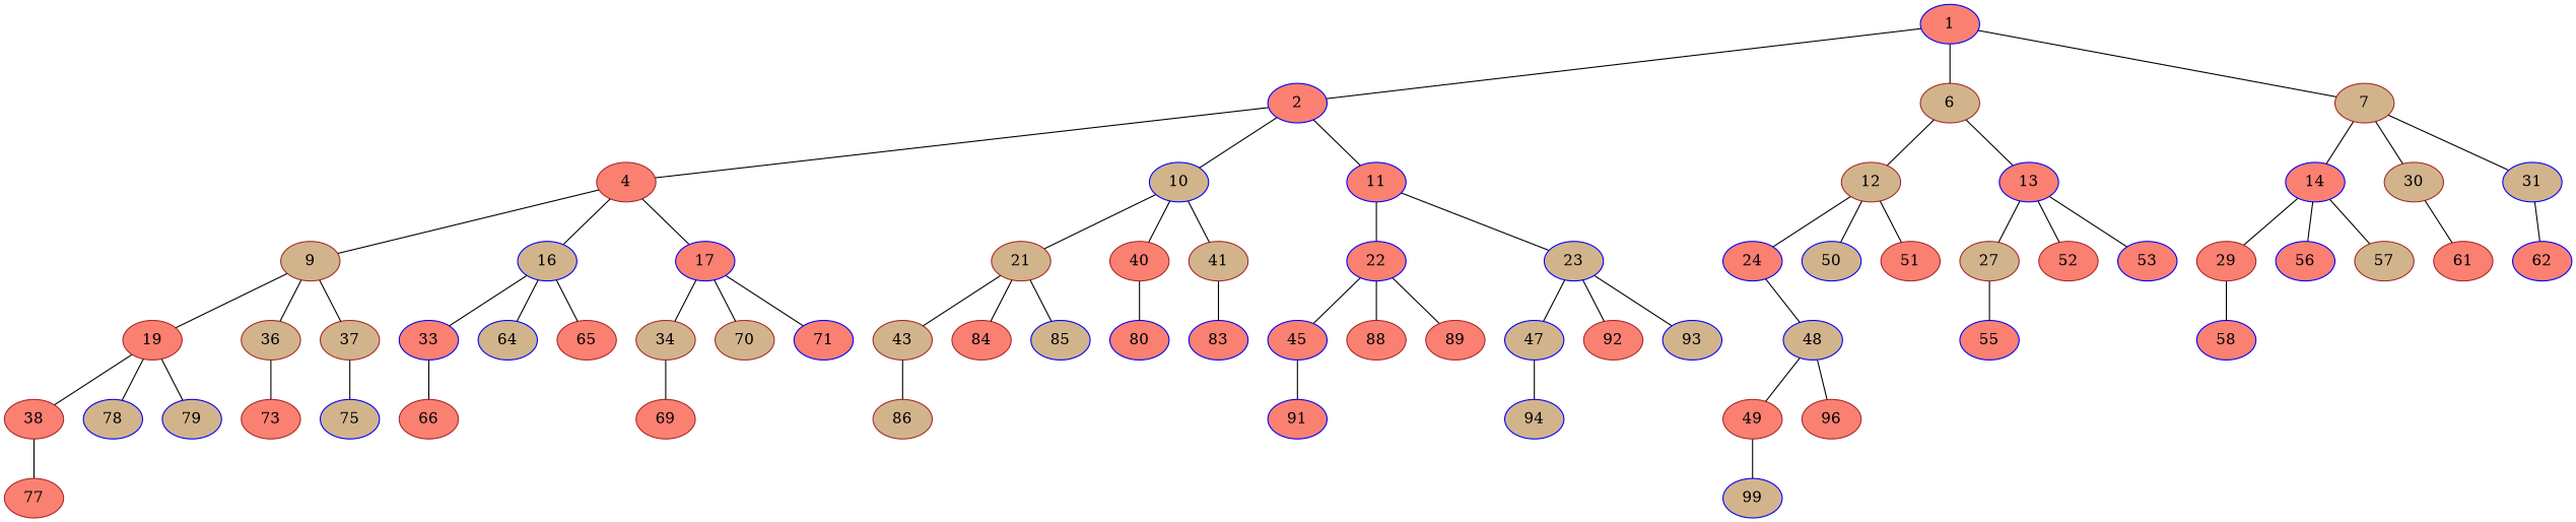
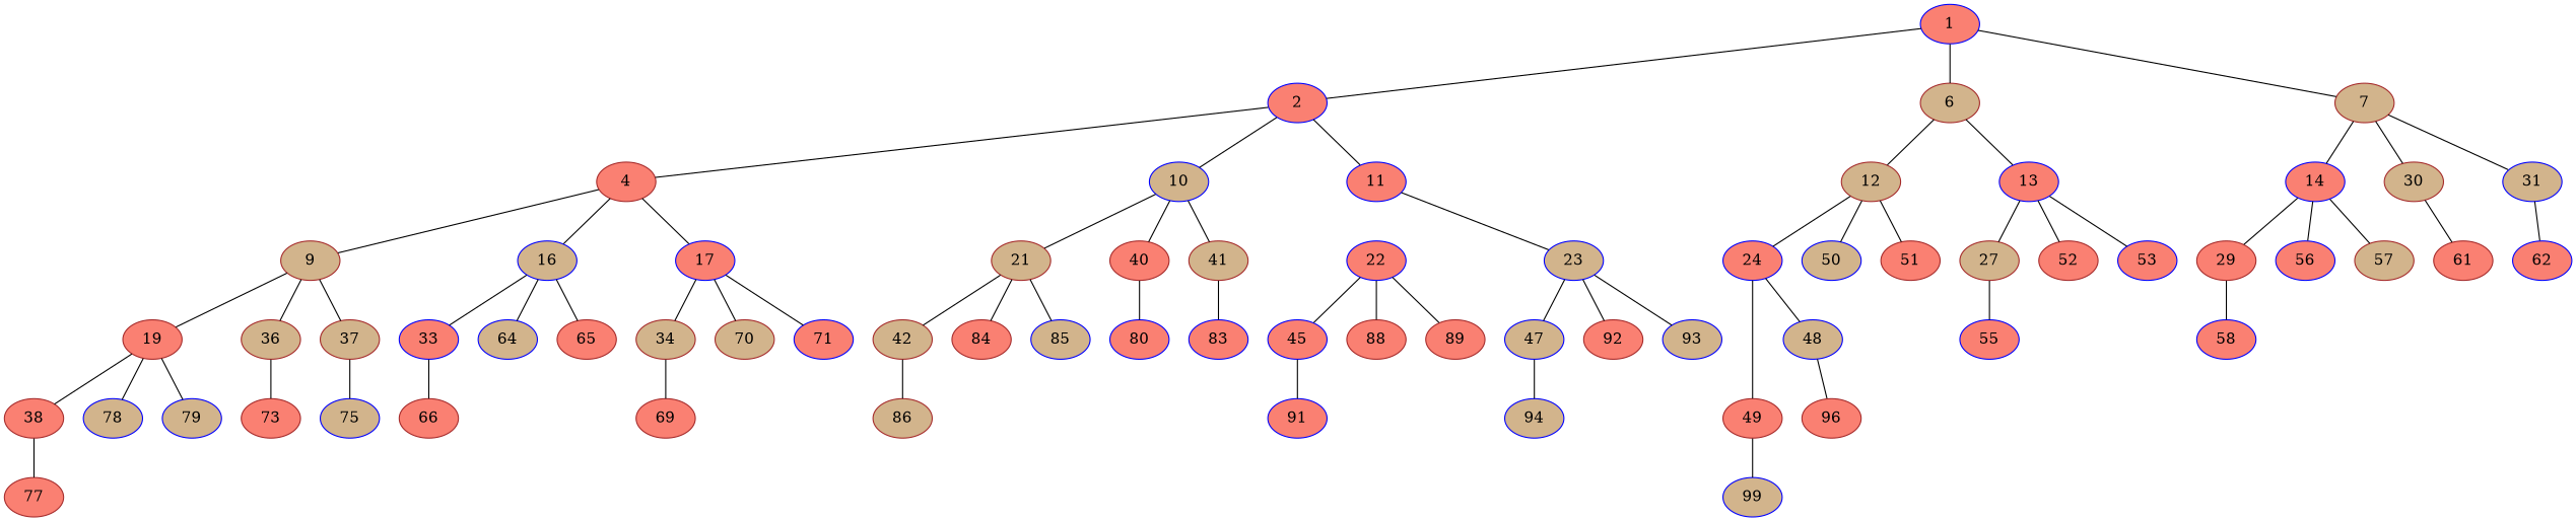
  graph {
    node [color=blue fillcolor=salmon style=filled latent=0.166667]
    1 [super="+3" latent=""]
    2 [latent=1 super="+5"]
    6 [color=brown fillcolor=tan latent=0.5]
    7 [color=brown fillcolor=tan latent=0.5 super="+15"]
    4 [color=brown latent=0.5 super="+8"]
    10 [fillcolor=tan latent=0.333333 super="+20"]
    11 [latent=0.333333]
    12 [color=brown fillcolor=tan latent=0.333333 super="+25"]
    13 [latent=0.333333 super="+26"]
    14 [latent=0.333333 super="+28"]
    30 [color=brown fillcolor=tan latent=0.25 super="+60"]
    31 [fillcolor=tan latent=0.25 super="+63"]
    9 [color=brown fillcolor=tan latent=0.333333 super="+18"]
    16 [fillcolor=tan latent=0.25 super="+32"]
    17 [latent=0.25 super="+35"]
    21 [color=brown fillcolor=tan latent=0.25 super="+42"]
    40 [color=brown latent=0.2 super="+81"]
    41 [color=brown fillcolor=tan latent=0.2 super="+82"]
    22 [latent=0.25 super="+44"]
    23 [fillcolor=tan latent=0.25 super="+46"]
    19 [color=brown latent=0.25 super="+39"]
    36 [color=brown fillcolor=tan latent=0.2 super="+72"]
    37 [color=brown fillcolor=tan latent=0.2 super="+74"]
    33 [latent=0.2 super="+67"]
    64 [fillcolor=tan]
    65 [color=brown]
    34 [color=brown fillcolor=tan latent=0.2 super="+68"]
    70 [color=brown fillcolor=tan]
    71
    24 [latent=0.25]
    50 [fillcolor=tan latent=0.2 super="+100"]
    51 [color=brown latent=0.2]
    27 [color=brown fillcolor=tan latent=0.25 super="+54"]
    52 [color=brown latent=0.2]
    53 [latent=0.2]
    29 [color=brown latent=0.25 super="+59"]
    56 [latent=0.2]
    57 [color=brown fillcolor=tan latent=0.2]
    61 [color=brown latent=0.2]
    62 [latent=0.2]
    38 [color=brown latent=0.2 super="+76"]
    78 [fillcolor=tan]
    79 [fillcolor=tan]
    73 [color=brown]
    75 [fillcolor=tan]
-   43 [color=brown fillcolor=tan latent=0.2 super="+87"]
+   43 [color=brown fillcolor=tan latent=0.2 super="+87" label=42]
    84 [color=brown]
    85 [fillcolor=tan]
    80
    83
    45 [latent=0.2 super="+90"]
    88 [color=brown]
    89 [color=brown]
    47 [fillcolor=tan latent=0.2 super="+95"]
    92 [color=brown]
    93 [fillcolor=tan]
    48 [fillcolor=tan latent=0.2 super="+97"]
    49 [color=brown latent=0.2 super="+98"]
    55 [latent=0.2]
    58 [latent=0.2]
    66 [color=brown]
    69 [color=brown]
    77 [color=brown]
    86 [color=brown fillcolor=tan]
    91
    94 [fillcolor=tan]
    96 [color=brown]
    99 [fillcolor=tan]
    1 -- 2
    1 -- 6
    1 -- 7
    2 -- 4
    2 -- 10
    2 -- 11
    6 -- 12
    6 -- 13
    7 -- 14
    7 -- 30
    7 -- 31
    4 -- 9
    4 -- 16
    4 -- 17
    10 -- 21
    10 -- 40
    10 -- 41
-   11 -- 22
    11 -- 23
    12 -- 24
    12 -- 50
    12 -- 51
    13 -- 27
    13 -- 52
    13 -- 53
    14 -- 29
    14 -- 56
    14 -- 57
    30 -- 61
    31 -- 62
    9 -- 19
    9 -- 36
    9 -- 37
    16 -- 33
    16 -- 64
    16 -- 65
    17 -- 34
    17 -- 70
    17 -- 71
    21 -- 43
    21 -- 84
    21 -- 85
    40 -- 80
    41 -- 83
    22 -- 45
    22 -- 88
    22 -- 89
    23 -- 47
    23 -- 92
    23 -- 93
    19 -- 38
    19 -- 78
    19 -- 79
    36 -- 73
    37 -- 75
    33 -- 66
    34 -- 69
    24 -- 48
-   48 -- 49
+   24 -- 49
    27 -- 55
    29 -- 58
    38 -- 77
    43 -- 86
    45 -- 91
    47 -- 94
    48 -- 96
    49 -- 99
  }
